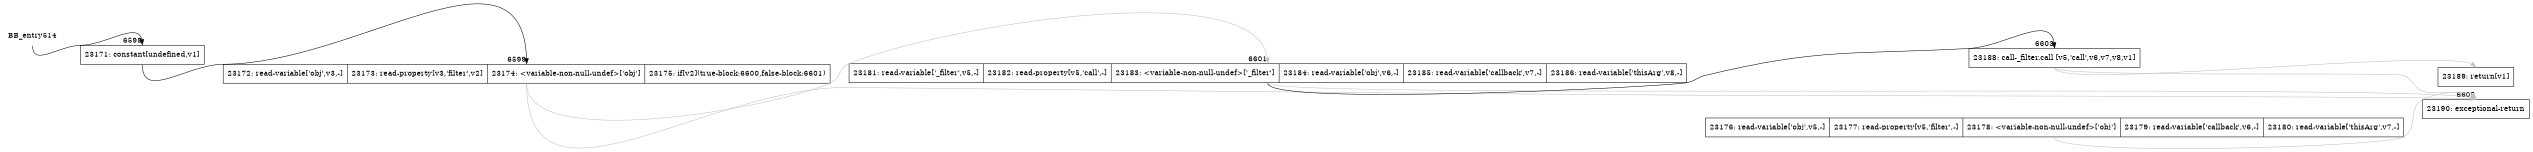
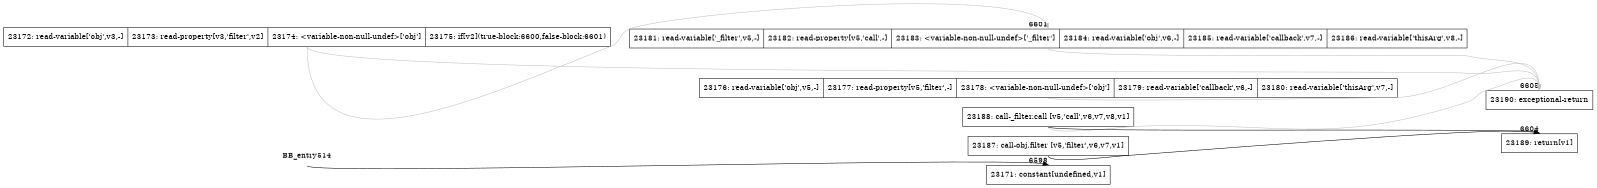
  digraph {
    rankdir=LR
    node [shape=record]
    edge [headport=n tailport=s]
    n1 [label=BB_entry514 shape=none]
    n2 [label="{23171: constant[undefined,v1]}"]
    n3 [label="{23172: read-variable['obj',v3,-]|23173: read-property[v3,'filter',v2]|23174: \<variable-non-null-undef\>['obj']|23175: if[v2](true-block:6600,false-block:6601)}"]
    n4 [label="{23181: read-variable['_filter',v5,-]|23182: read-property[v5,'call',-]|23183: \<variable-non-null-undef\>['_filter']|23184: read-variable['obj',v6,-]|23185: read-variable['callback',v7,-]|23186: read-variable['thisArg',v8,-]}"]
    n5 [label="{23190: exceptional-return}"]
    n6 [label="{23176: read-variable['obj',v5,-]|23177: read-property[v5,'filter',-]|23178: \<variable-non-null-undef\>['obj']|23179: read-variable['callback',v6,-]|23180: read-variable['thisArg',v7,-]}"]
    n7 [label="{23188: call-_filter.call [v5,'call',v6,v7,v8,v1]}"]
+   n8 [label="{23187: call-obj.filter [v5,'filter',v6,v7,v1]}"]
    n9 [label="{23189: return[v1]}"]
    n1 -> n2 [headlabel="    6598"]
-   n2 -> n3 [headlabel="      6599"]
    n3 -> n4 [color=gray headlabel="      6601"]
    n3 -> n5 [color=gray headlabel="      6605"]
    n4 -> n5 [color=gray]
-   n4 -> n7 [headlabel="      6603"]
    n6 -> n5 [color=gray]
    n7 -> n5 [color=gray]
-   n7 -> n9 [color=gray]
+   n7 -> n9
+   n8 -> n9 [headlabel="      6604"]
  }
